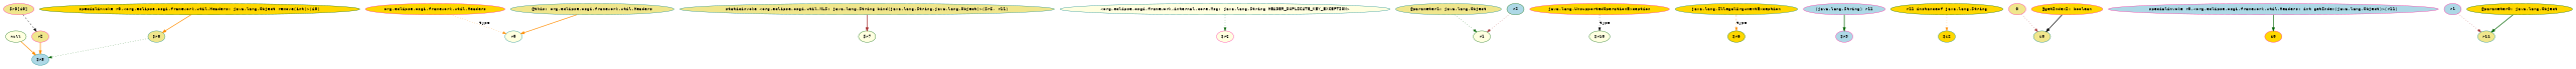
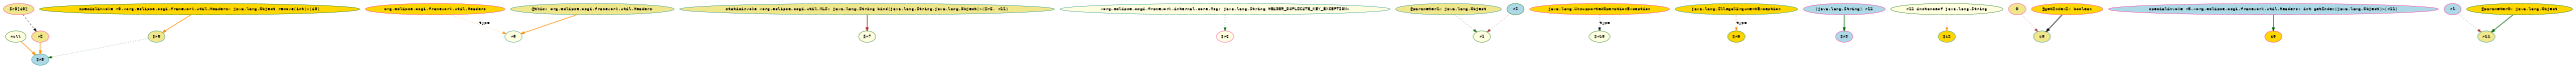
  digraph {
    fontname="DejaVu Sans Mono"
    node [color=deeppink fillcolor=gold fontname="DejaVu Sans Mono" style=filled]
    edge [color=darkorange fontname="DejaVu Sans Mono" style=bold]
    n1 [color=darkgreen fillcolor=lightyellow label=null]
    n2 [color=teal fillcolor=lightblue label="$r3"]
    n3 [label="org.eclipse.osgi.framework.util.Headers"]
    n4 [color=teal fillcolor=lightyellow label=r0]
    n5 [fillcolor=khaki label=r2]
    n6 [color=teal fillcolor=khaki label="staticinvoke <org.eclipse.osgi.util.NLS: java.lang.String bind(java.lang.String,java.lang.Object)>($r6, r11)"]
    n7 [color=darkgreen fillcolor=lightyellow label="$r7"]
    n8 [fillcolor=khaki label="$r3[i0]"]
    n9 [color=teal fillcolor=lightyellow label="<org.eclipse.osgi.framework.internal.core.Msg: java.lang.String HEADER_DUPLICATE_KEY_EXCEPTION>"]
    n10 [fillcolor=lightyellow label="$r6"]
    n11 [color=teal fillcolor=khaki label="@parameter1: java.lang.Object"]
    n12 [color=darkgreen fillcolor=lightyellow label=r1]
    n13 [color=darkgreen label="specialinvoke r0.<org.eclipse.osgi.framework.util.Headers: java.lang.Object remove(int)>(i0)"]
    n14 [color=teal fillcolor=khaki label="$r8"]
    n15 [color=darkgreen fillcolor=lightblue label=r2]
    n16 [label="java.lang.UnsupportedOperationException"]
    n17 [color=darkgreen fillcolor=lightyellow label="$r10"]
    n18 [color=teal label="java.lang.IllegalArgumentException"]
    n19 [color=darkgreen label="$r5"]
    n20 [fillcolor=lightblue label="(java.lang.String) r11"]
    n21 [fillcolor=lightblue label="$r9"]
-   n22 [color=darkgreen label="r11 instanceof java.lang.String"]
+   n22 [color=darkgreen fillcolor=lightyellow label="r11 instanceof java.lang.String"]
    n23 [color=teal label="$z2"]
    n24 [fillcolor=khaki label=0]
    n25 [color=teal fillcolor=khaki label=z0]
    n26 [fillcolor=lightblue label="specialinvoke r0.<org.eclipse.osgi.framework.util.Headers: int getIndex(java.lang.Object)>(r11)"]
    n27 [label=i0]
    n28 [fillcolor=lightblue label=r1]
    n29 [color=teal fillcolor=khaki label=r11]
    n30 [color=teal fillcolor=khaki label="@this: org.eclipse.osgi.framework.util.Headers"]
    n31 [color=darkgreen label="@parameter0: java.lang.Object"]
    n32 [label="@getIndex2: boolean"]
    n1 -> n2
    n3 -> n4 [label=type style=dotted]
    n5 -> n2
    n6 -> n7 [color=brown]
    n8 -> n5 [color=black style=dashed]
    n9 -> n10 [color=darkgreen style=dotted]
    n11 -> n12 [color=darkgreen style=dotted]
    n13 -> n14
    n14 -> n2 [color=darkgreen style=dotted]
    n15 -> n12 [color=brown style=dotted]
    n16 -> n17 [color=black label=type style=dotted]
    n18 -> n19 [label=type style=dashed]
    n20 -> n21 [color=darkgreen]
    n22 -> n23 [style=dotted]
    n24 -> n25 [color=brown style=dotted]
    n26 -> n27 [color=darkgreen]
    n28 -> n29 [color=brown style=dotted]
    n30 -> n4
    n31 -> n29 [color=darkgreen]
    n32 -> n25 [color=black]
  }
